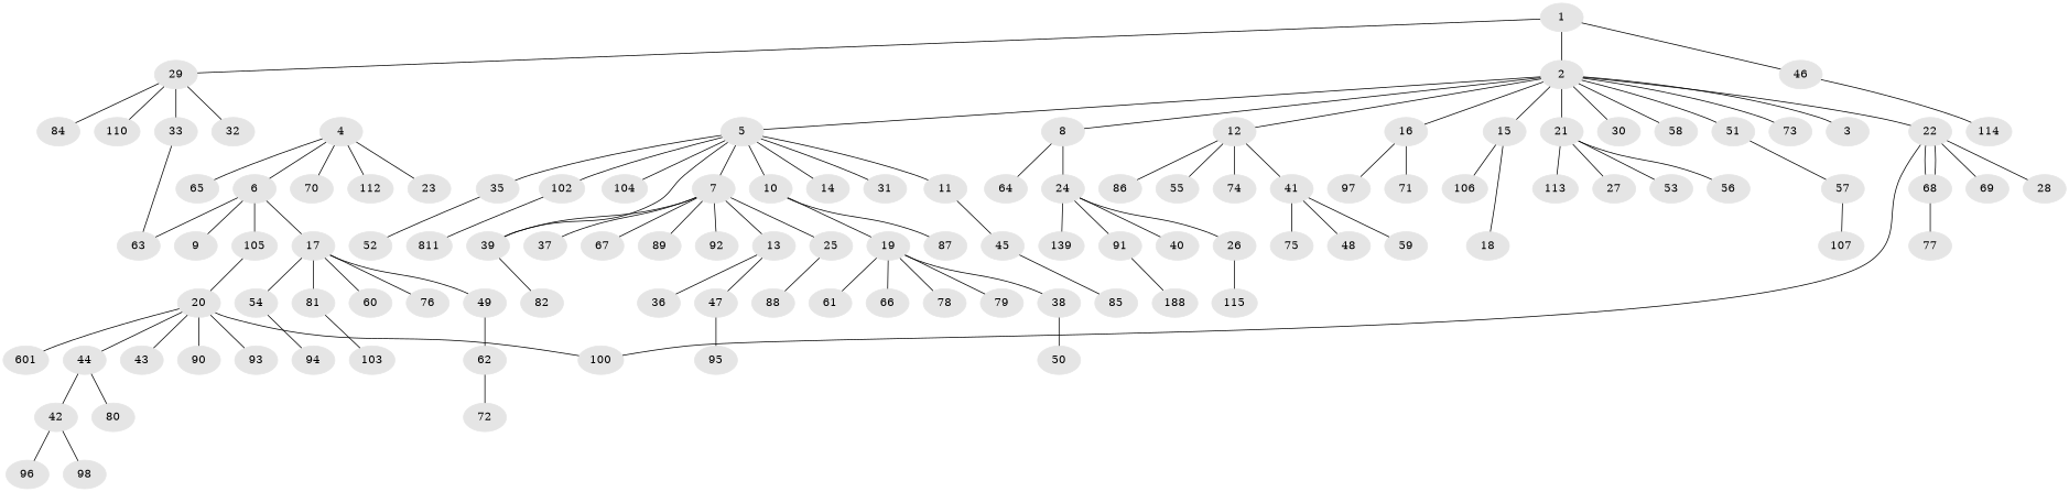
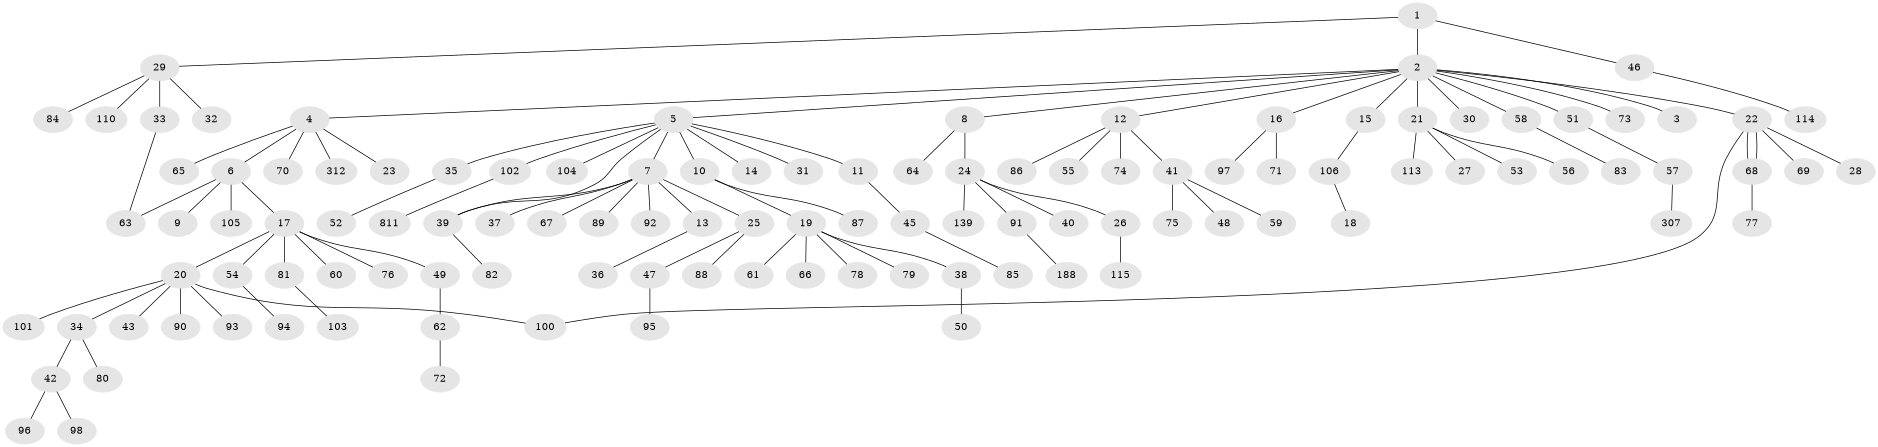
  graph {
    node [color=gray90 style=filled]
    1
    2
    29
    46
    3
    4
    5
    8
    12
    15
    16
    21
    22
    30
    51
    58
    73
    32
    33
    84
    110
    114
    6
    23
    65
    70
-   112
+   112 [label=312]
    7
    10
    11
    14
    31
    35
    39
    102
    104
    24
    64
    41
    55
    74
    86
    18
    106
    71
    97
    27
    53
    56
    113
    100
    28
    68
    69
    57
+   83
    9
    17
    63
    105
    13
    25
    37
    67
    89
    92
    19
    87
    45
    52
    82
    n72 [label=811]
    20
    49
    54
    60
    76
    81
    36
    47
    88
    26
    40
    91
    n85 [label=139]
    38
    61
    66
    78
    79
    85
    48
    59
    75
-   34 [label=44]
+   34
    43
    90
    93
-   101 [label=601]
+   101
    62
    94
    103
    50
    42
    80
    77
    115
    n108 [label=188]
    95
    96
    98
    72
-   107
+   107 [label=307]
    1 -- 2
    1 -- 29
    1 -- 46
    2 -- 3
+   2 -- 4
    2 -- 5
    2 -- 8
    2 -- 12
    2 -- 15
    2 -- 16
    2 -- 21
    2 -- 22
    2 -- 30
    2 -- 51
    2 -- 58
    2 -- 73
    29 -- 32
    29 -- 33
    29 -- 84
    29 -- 110
    46 -- 114
    4 -- 6
    4 -- 23
    4 -- 65
    4 -- 70
    4 -- 112
    5 -- 7
    5 -- 10
    5 -- 11
    5 -- 14
    5 -- 31
    5 -- 35
    5 -- 39
    5 -- 102
    5 -- 104
    8 -- 24
    8 -- 64
    12 -- 41
    12 -- 55
    12 -- 74
    12 -- 86
-   15 -- 18
+   106 -- 18
    15 -- 106
    16 -- 71
    16 -- 97
    21 -- 27
    21 -- 53
    21 -- 56
    21 -- 113
    22 -- 100
    22 -- 28
    22 -- 68
    22 -- 68
    22 -- 69
    51 -- 57
+   58 -- 83
    33 -- 63
    6 -- 9
    6 -- 17
    6 -- 63
    6 -- 105
    7 -- 39
    7 -- 13
    7 -- 25
    7 -- 37
    7 -- 67
    7 -- 89
    7 -- 92
    10 -- 19
    10 -- 87
    11 -- 45
    35 -- 52
    39 -- 82
    102 -- n72
    24 -- 26
    24 -- 40
    24 -- 91
    24 -- n85
    41 -- 48
    41 -- 59
    41 -- 75
    68 -- 77
    57 -- 107
-   105 -- 20
+   17 -- 20
    17 -- 49
    17 -- 54
    17 -- 60
    17 -- 76
    17 -- 81
    13 -- 36
-   13 -- 47
+   25 -- 47
    25 -- 88
    19 -- 38
    19 -- 61
    19 -- 66
    19 -- 78
    19 -- 79
    45 -- 85
    20 -- 100
    20 -- 34
    20 -- 43
    20 -- 90
    20 -- 93
    20 -- 101
    49 -- 62
    54 -- 94
    81 -- 103
    47 -- 95
    26 -- 115
    91 -- n108
    38 -- 50
    34 -- 42
    34 -- 80
    62 -- 72
    42 -- 96
    42 -- 98
  }
